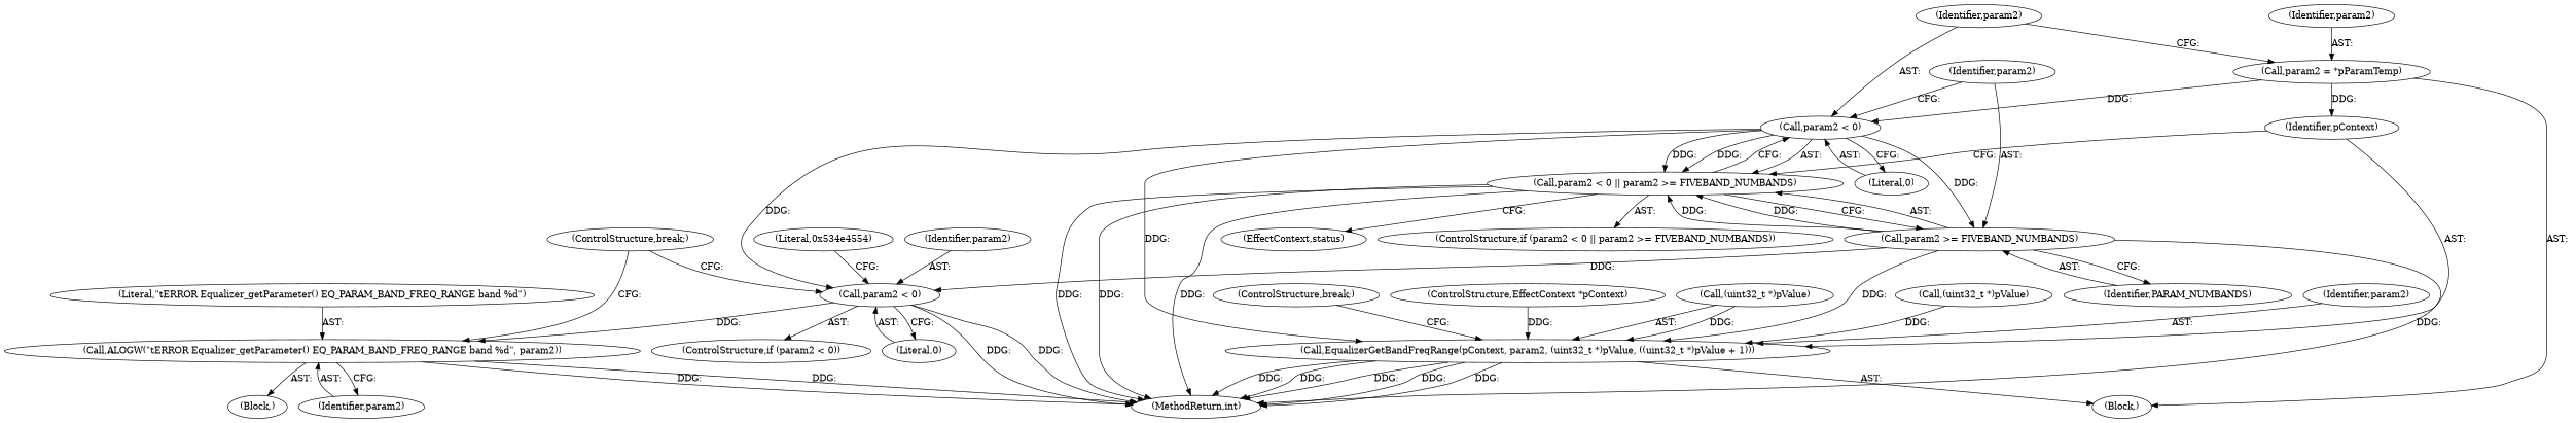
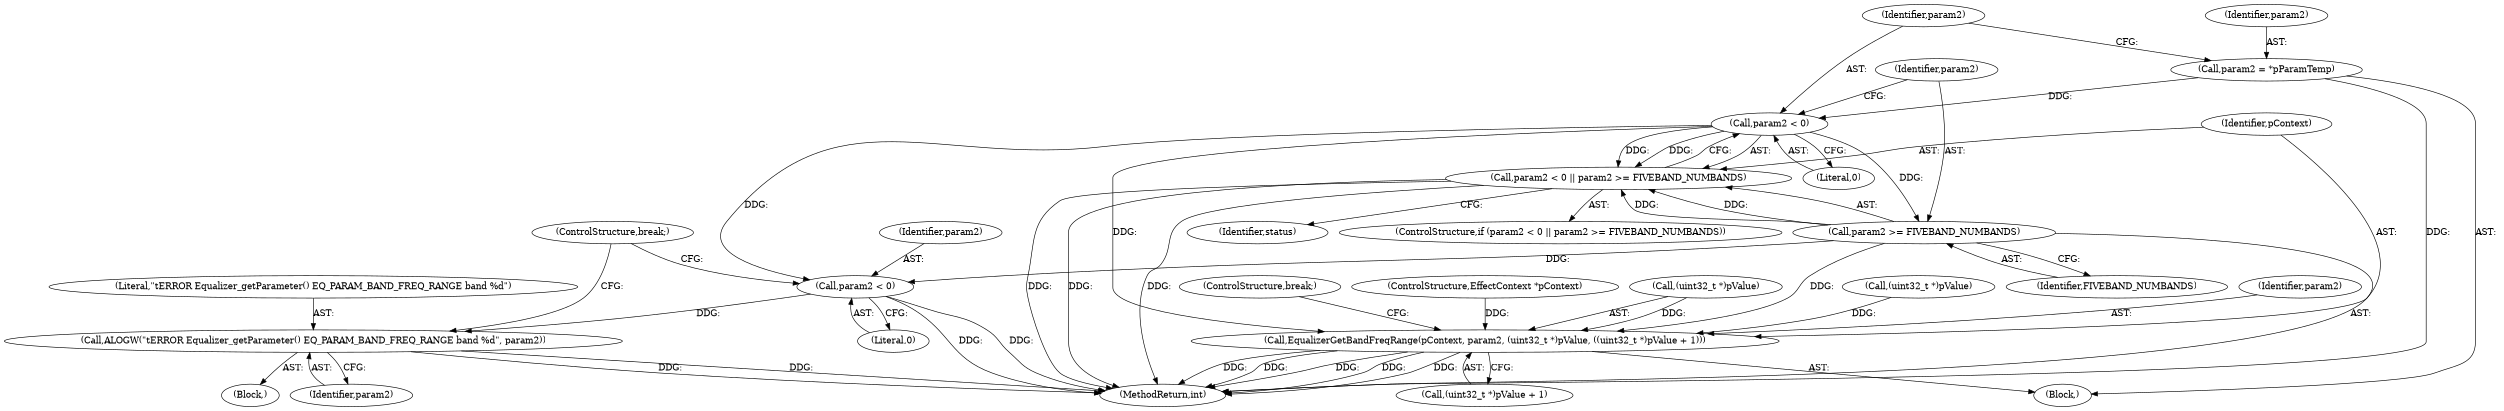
  digraph {
    n1 [label="(Call,param2 = *pParamTemp)"]
    n2 [label="(Call,param2 < 0)"]
    n3 [label="(Block,)"]
    n4 [label="(MethodReturn,int)"]
    n5 [label="(Call,param2 < 0 || param2 >= FIVEBAND_NUMBANDS)"]
    n6 [label="(Call,param2 >= FIVEBAND_NUMBANDS)"]
    n7 [label="(Call,param2 < 0)"]
    n8 [label="(Call,EqualizerGetBandFreqRange(pContext, param2, (uint32_t *)pValue, ((uint32_t *)pValue + 1)))"]
    n9 [label="(Literal,0)"]
    n10 [label="(ControlStructure,if (param2 < 0 || param2 >= FIVEBAND_NUMBANDS))"]
-   n11 [label="(EffectContext,status)"]
-   n12 [label="(Identifier,PARAM_NUMBANDS)"]
+   n11 [label="(Identifier,status)"]
+   n12 [label="(Identifier,FIVEBAND_NUMBANDS)"]
    n13 [label="(Call,ALOGW(\"\tERROR Equalizer_getParameter() EQ_PARAM_BAND_FREQ_RANGE band %d\", param2))"]
-   n14 [label="(ControlStructure,if (param2 < 0))"]
    n15 [label="(Literal,0)"]
+   n16 [label="(Call,(uint32_t *)pValue + 1)"]
    n17 [label="(Block,)"]
    n18 [label="(Identifier,param2)"]
    n19 [label="(Call,(uint32_t *)pValue)"]
    n20 [label="(Identifier,param2)"]
    n21 [label="(ControlStructure,break;)"]
    n22 [label="(Literal,\"\tERROR Equalizer_getParameter() EQ_PARAM_BAND_FREQ_RANGE band %d\")"]
    n23 [label="(Identifier,param2)"]
    n24 [label="(Identifier,param2)"]
    n25 [label="(Identifier,param2)"]
    n26 [label="(Call,(uint32_t *)pValue)"]
    n27 [label="(Identifier,pContext)"]
    n28 [label="(ControlStructure,break;)"]
    n29 [label="(ControlStructure,EffectContext *pContext)"]
    n30 [label="(Identifier,param2)"]
-   n31 [label="(Literal,0x534e4554)"]
    n1 -> n2 [label="DDG: "]
    n1 -> n3 [label="AST: "]
-   n1 -> n27 [label="DDG: "]
+   n1 -> n4 [label="DDG: "]
    n2 -> n5 [label="AST: "]
    n2 -> n5 [label="DDG: "]
    n2 -> n5 [label="DDG: "]
    n2 -> n6 [label="DDG: "]
    n2 -> n7 [label="DDG: "]
    n2 -> n8 [label="DDG: "]
    n2 -> n9 [label="CFG: "]
    n5 -> n2 [label="CFG: "]
    n5 -> n4 [label="DDG: "]
    n5 -> n4 [label="DDG: "]
    n5 -> n4 [label="DDG: "]
-   n5 -> n6 [label="CFG: "]
    n5 -> n10 [label="AST: "]
    n5 -> n11 [label="CFG: "]
-   n6 -> n4 [label="DDG: "]
+   n6 -> n4 [label="AST: "]
    n6 -> n5 [label="AST: "]
    n6 -> n5 [label="DDG: "]
    n6 -> n5 [label="DDG: "]
    n6 -> n7 [label="DDG: "]
    n6 -> n8 [label="DDG: "]
    n6 -> n12 [label="CFG: "]
    n7 -> n4 [label="DDG: "]
    n7 -> n4 [label="DDG: "]
    n7 -> n13 [label="DDG: "]
-   n7 -> n14 [label="AST: "]
    n7 -> n15 [label="CFG: "]
    n8 -> n3 [label="AST: "]
    n8 -> n4 [label="DDG: "]
    n8 -> n4 [label="DDG: "]
    n8 -> n4 [label="DDG: "]
    n8 -> n4 [label="DDG: "]
    n8 -> n4 [label="DDG: "]
+   n8 -> n16 [label="CFG: "]
    n9 -> n2 [label="AST: "]
    n12 -> n6 [label="AST: "]
    n13 -> n4 [label="DDG: "]
    n13 -> n4 [label="DDG: "]
    n13 -> n17 [label="AST: "]
    n13 -> n18 [label="CFG: "]
    n15 -> n7 [label="AST: "]
+   n16 -> n8 [label="AST: "]
    n18 -> n13 [label="AST: "]
    n19 -> n8 [label="DDG: "]
    n20 -> n1 [label="AST: "]
    n21 -> n7 [label="CFG: "]
    n21 -> n13 [label="CFG: "]
    n22 -> n13 [label="AST: "]
    n23 -> n2 [label="CFG: "]
    n23 -> n6 [label="AST: "]
    n24 -> n1 [label="CFG: "]
    n24 -> n2 [label="AST: "]
    n25 -> n8 [label="AST: "]
    n26 -> n8 [label="AST: "]
    n26 -> n8 [label="DDG: "]
-   n27 -> n5 [label="CFG: "]
+   n27 -> n5 [label="AST: "]
    n27 -> n8 [label="AST: "]
    n28 -> n8 [label="CFG: "]
    n29 -> n8 [label="DDG: "]
    n30 -> n7 [label="AST: "]
-   n31 -> n7 [label="CFG: "]
  }
